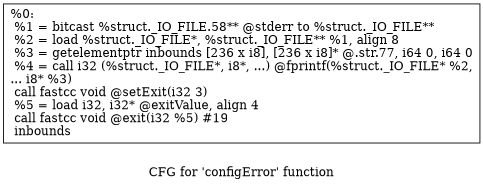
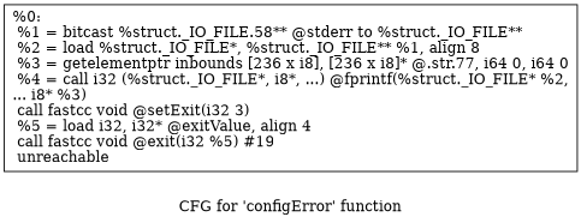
  digraph {
    label="CFG for 'configError' function"
-   n1 [label="{%0:\l  %1 = bitcast %struct._IO_FILE.58** @stderr to %struct._IO_FILE**\l  %2 = load %struct._IO_FILE*, %struct._IO_FILE** %1, align 8\l  %3 = getelementptr inbounds [236 x i8], [236 x i8]* @.str.77, i64 0, i64 0\l  %4 = call i32 (%struct._IO_FILE*, i8*, ...) @fprintf(%struct._IO_FILE* %2,\l... i8* %3)\l  call fastcc void @setExit(i32 3)\l  %5 = load i32, i32* @exitValue, align 4\l  call fastcc void @exit(i32 %5) #19\l  inbounds\l}" shape=record]
+   n1 [label="{%0:\l  %1 = bitcast %struct._IO_FILE.58** @stderr to %struct._IO_FILE**\l  %2 = load %struct._IO_FILE*, %struct._IO_FILE** %1, align 8\l  %3 = getelementptr inbounds [236 x i8], [236 x i8]* @.str.77, i64 0, i64 0\l  %4 = call i32 (%struct._IO_FILE*, i8*, ...) @fprintf(%struct._IO_FILE* %2,\l... i8* %3)\l  call fastcc void @setExit(i32 3)\l  %5 = load i32, i32* @exitValue, align 4\l  call fastcc void @exit(i32 %5) #19\l  unreachable\l}" shape=record]
  }
